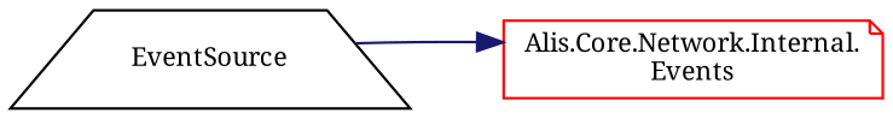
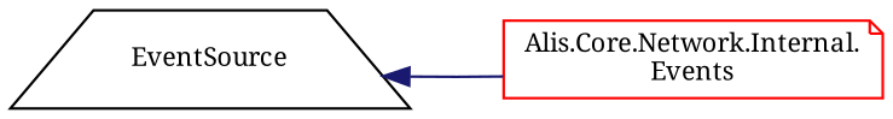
  digraph {
    rankdir=LR
    fontname="Noto Serif"
    node [fillcolor=white fontname="Noto Serif" fontsize=10 style=filled]
    n1 [color=black height=0.2 label=EventSource shape=trapezium width=0.4]
    n2 [color=red height=0.2 label="Alis.Core.Network.Internal.\lEvents" shape=note width=0.4]
-   n2 -> n1 [color=midnightblue dir=back fontname="Noto Serif" fontsize=10 labelfontname=Helvetica labelfontsize=10 style=solid]
+   n1 -> n2 [color=midnightblue dir=back fontname="Noto Serif" fontsize=10 labelfontname=Helvetica labelfontsize=10 style=solid]
  }
